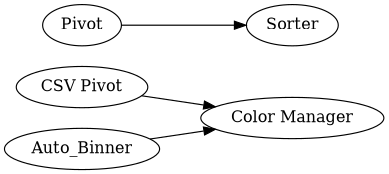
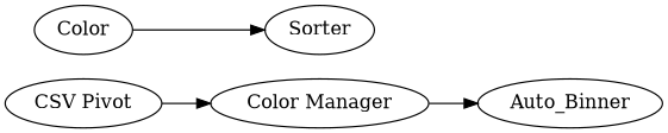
  digraph {
    rankdir=LR
    n1 [label="CSV Pivot"]
    n2 [label="Color Manager"]
    n3 [label=Auto_Binner]
-   n4 [label=Pivot]
+   n4 [label=Color]
    n5 [label=Sorter]
    n1 -> n2
-   n3 -> n2
+   n2 -> n3
    n4 -> n5
  }
